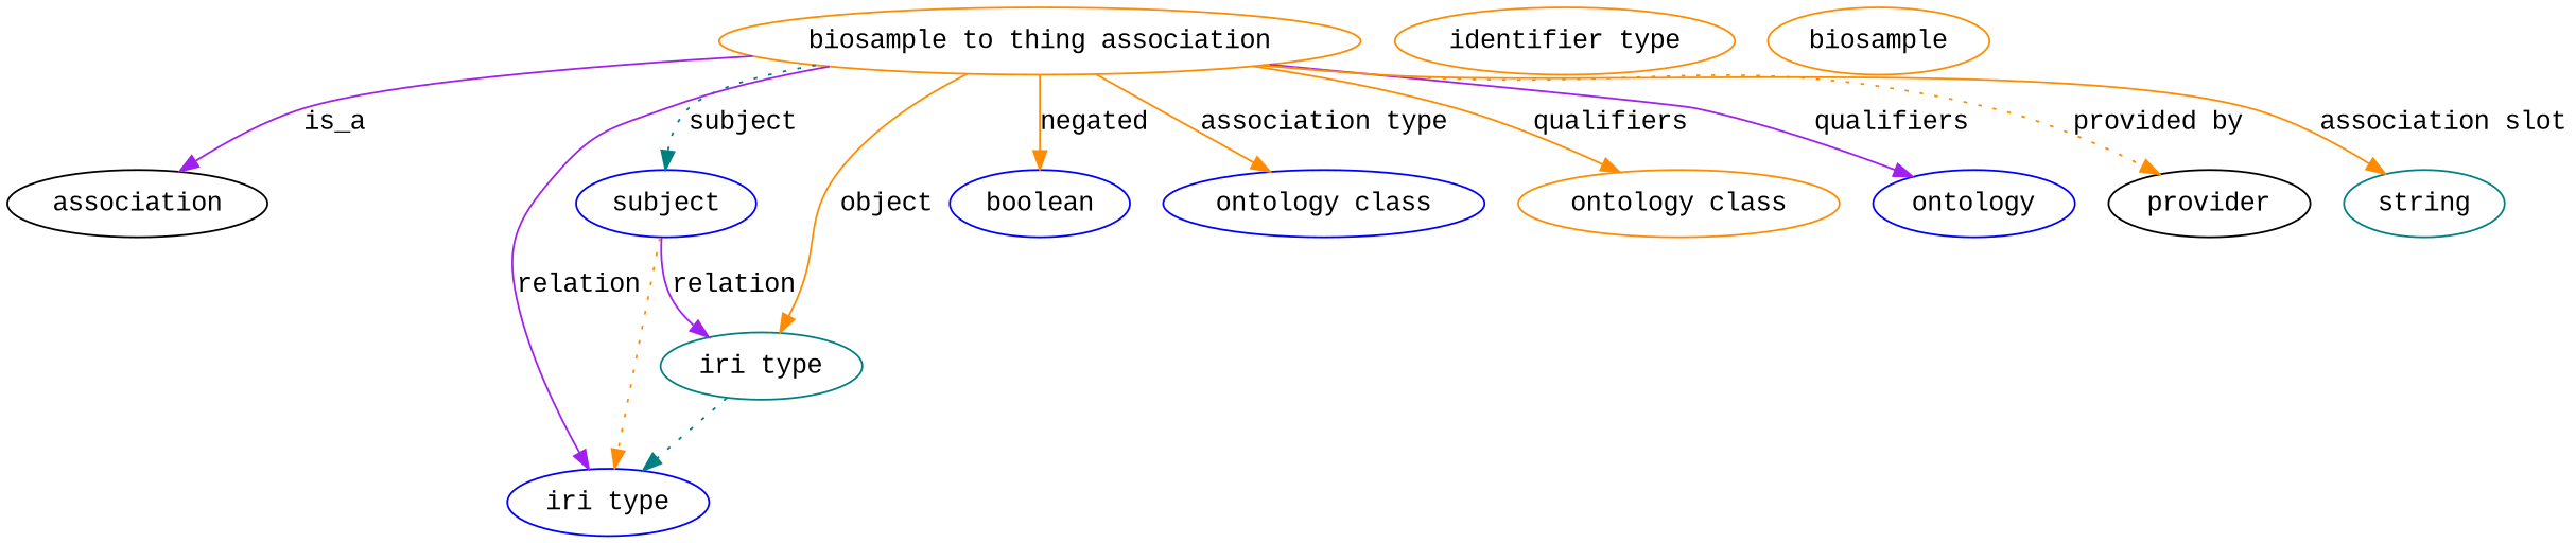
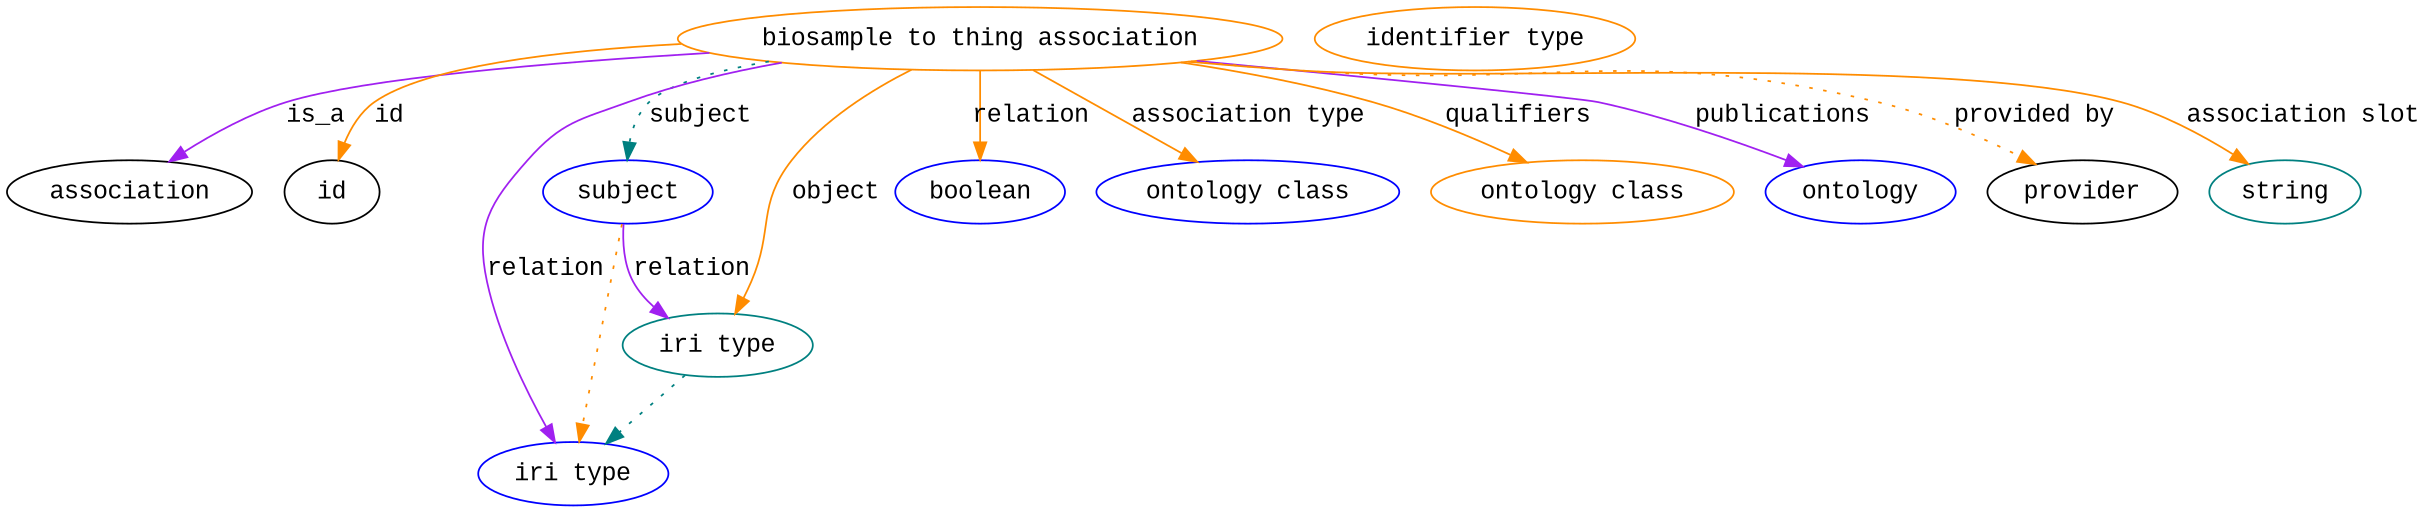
  digraph {
    fontname="Liberation Mono"
    node [color=blue fontname="Liberation Mono"]
    edge [color=darkorange fontname="Liberation Mono" style=solid]
    n1 [color=darkorange height=0.5 label="biosample to thing association" width=3.2623]
    association [color=black height=0.5 width=1.3723]
+   id [color=black height=0.5 width=0.75]
    subject [height=0.5 width=0.97656]
    n5 [height=0.5 label="iri type" width=0.9834]
    n6 [color=teal height=0.5 label="iri type" width=0.9834]
    n7 [height=0.5 label=boolean width=1.0584]
    n8 [height=0.5 label="ontology class" width=1.6931]
    n9 [color=darkorange height=0.5 label="ontology class" width=1.6931]
    n10 [height=0.5 label=ontology width=1.3859]
    n11 [color=black height=0.5 label=provider width=1.1129]
    n12 [color=teal height=0.5 label=string width=0.8403]
    n13 [color=darkorange height=0.5 label="identifier type" width=1.652]
-   n14 [color=darkorange height=0.5 label=biosample width=1.2905]
    n1 -> association [color=purple label=is_a style=""]
+   n1 -> id [label=id]
    n1 -> subject [color=teal label=subject style=dotted]
    n1 -> n5 [color=purple label=relation]
    n1 -> n6 [label=object]
-   n1 -> n7 [label=negated]
+   n1 -> n7 [label=relation]
    n1 -> n8 [label="association type"]
    n1 -> n9 [label=qualifiers]
-   n1 -> n10 [color=purple label=qualifiers]
+   n1 -> n10 [color=purple label=publications]
    n1 -> n11 [label="provided by" style=dotted]
    n1 -> n12 [label="association slot"]
    subject -> n5 [style=dotted]
    subject -> n6 [color=purple label=relation style=""]
    n6 -> n5 [color=teal style=dotted]
  }
